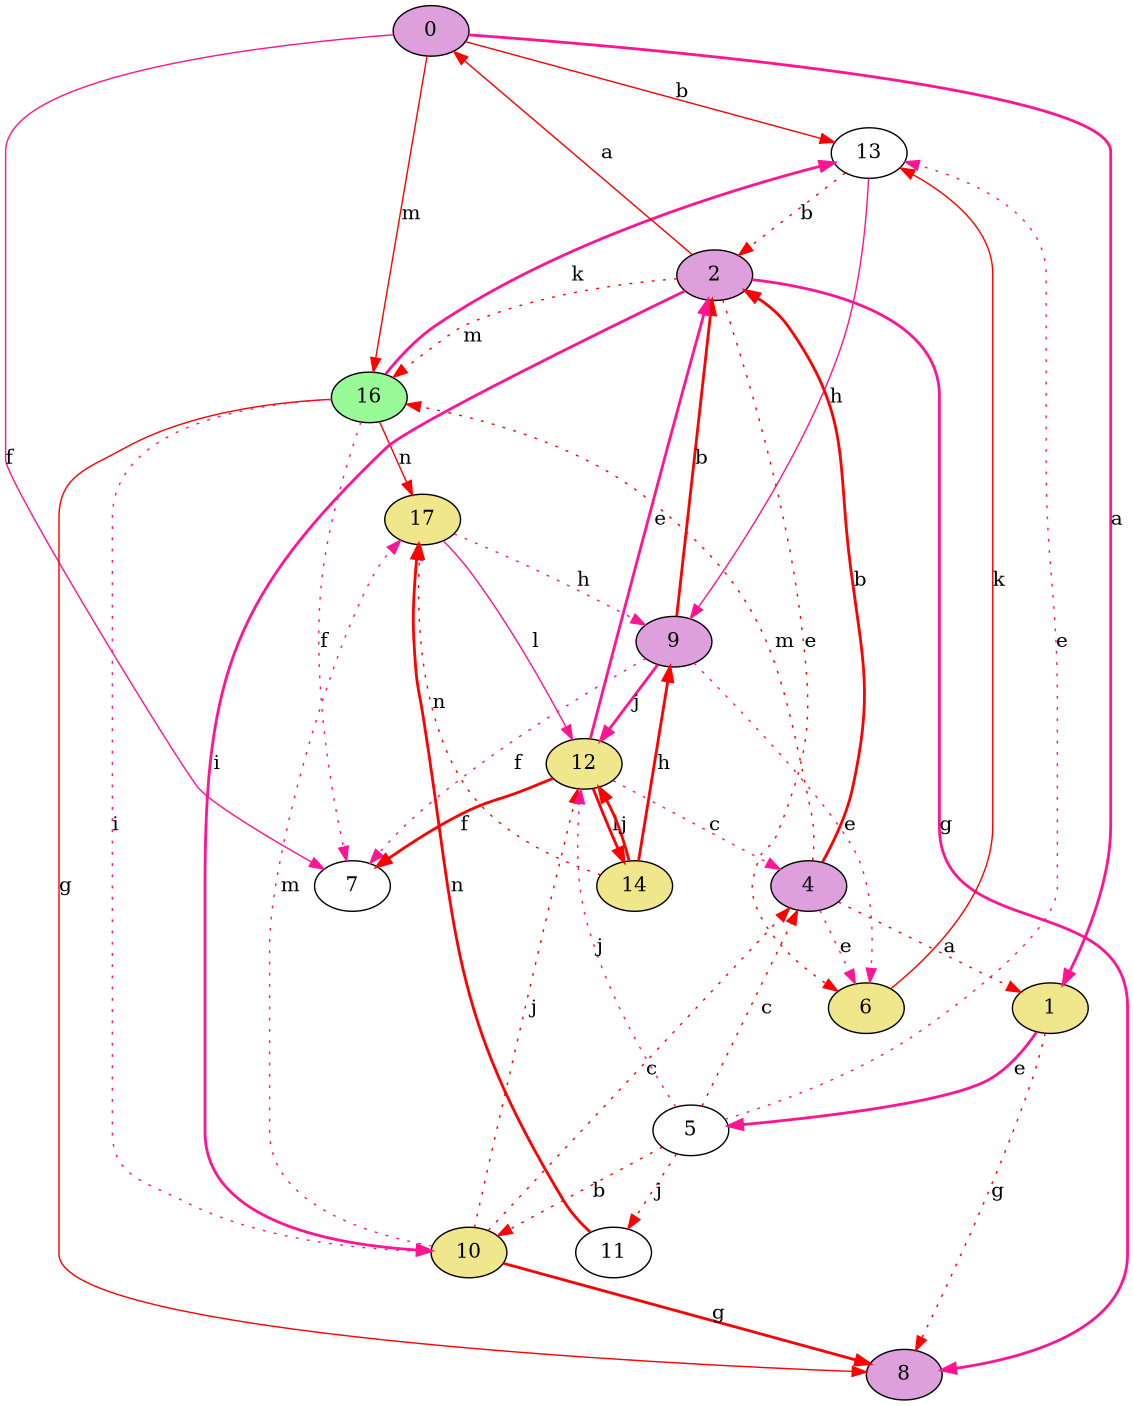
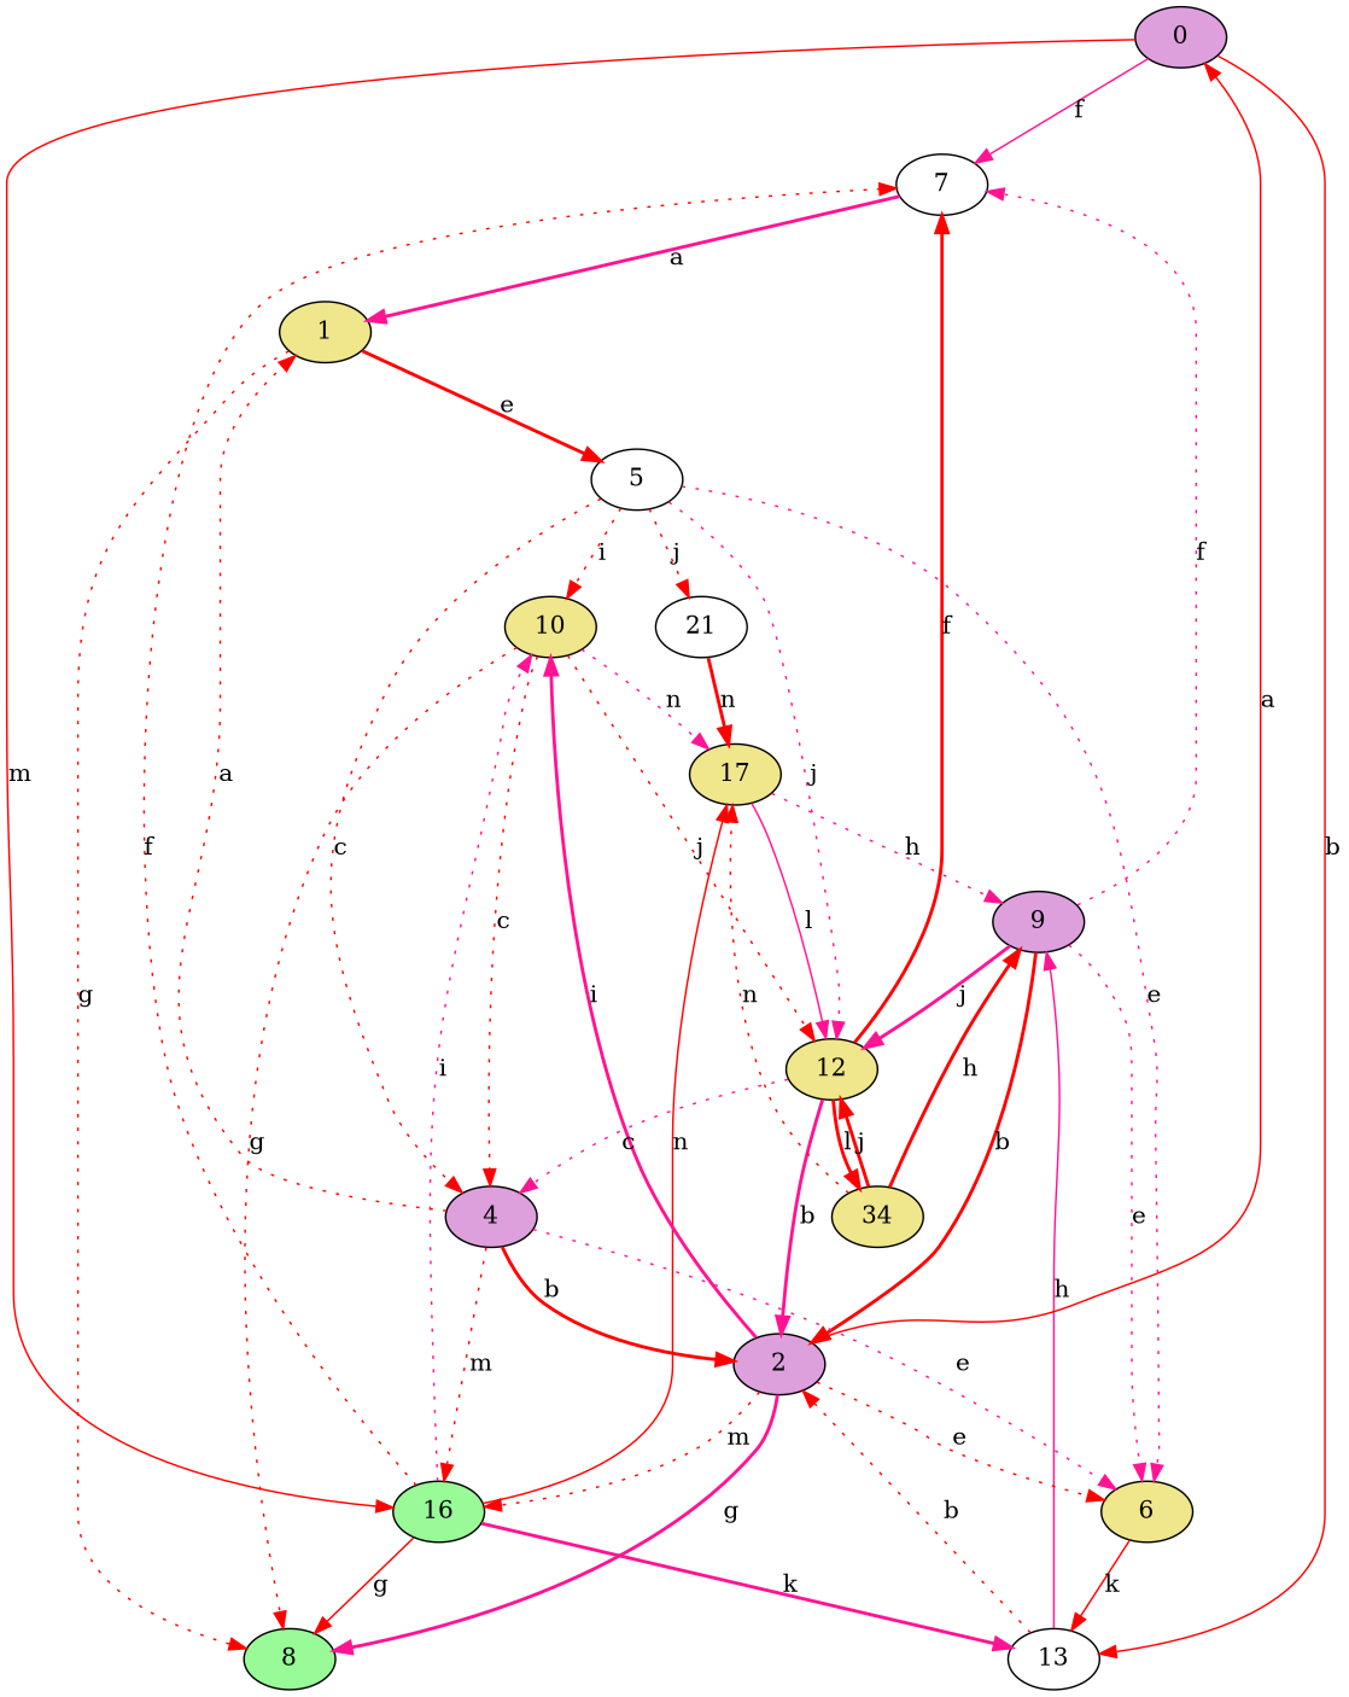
  strict digraph {
    node [fillcolor=khaki style=filled]
    edge [color=red style=dotted]
    0 [fillcolor=plum]
    7 [fillcolor=white]
    13 [fillcolor=white]
    16 [fillcolor=palegreen]
    1
    2 [fillcolor=plum]
    9 [fillcolor=plum]
-   8 [fillcolor=plum]
+   8 [fillcolor=palegreen]
    10
    17
    5 [fillcolor=white]
    6
    4 [fillcolor=plum]
-   11 [fillcolor=white]
+   11 [fillcolor=white label=21]
    12
-   14
+   14 [label=34]
    0 -> 7 [color=deeppink label=f style=solid]
    0 -> 13 [label=b style=solid]
    0 -> 16 [label=m style=solid]
-   0 -> 1 [color=deeppink label=a style=bold]
+   7 -> 1 [color=deeppink label=a style=bold]
    13 -> 2 [label=b]
    13 -> 9 [color=deeppink label=h style=solid]
-   16 -> 7 [color=deeppink label=f]
+   16 -> 7 [label=f]
    16 -> 13 [color=deeppink label=k style=bold]
    16 -> 8 [label=g style=solid]
    16 -> 10 [color=deeppink label=i]
    16 -> 17 [label=n style=solid]
    1 -> 8 [label=g]
-   1 -> 5 [color=deeppink label=e style=bold]
+   1 -> 5 [label=e style=bold]
    2 -> 0 [label=a style=solid]
    2 -> 16 [label=m]
    2 -> 8 [color=deeppink label=g style=bold]
    2 -> 10 [color=deeppink label=i style=bold]
    2 -> 6 [label=e]
    9 -> 7 [color=deeppink label=f]
    9 -> 2 [label=b style=bold]
    9 -> 6 [color=deeppink label=e]
    9 -> 12 [color=deeppink label=j style=bold]
-   10 -> 8 [label=g style=bold]
-   10 -> 17 [color=deeppink label=m]
+   10 -> 8 [label=g]
+   10 -> 17 [color=deeppink label=n]
    10 -> 4 [label=c]
    10 -> 12 [label=j]
    17 -> 9 [color=deeppink label=h]
    17 -> 12 [color=deeppink label=l style=solid]
-   5 -> 10 [label=b]
-   5 -> 13 [color=deeppink label=e]
+   5 -> 10 [label=i]
+   5 -> 6 [color=deeppink label=e]
    5 -> 4 [label=c]
    5 -> 11 [label=j]
    5 -> 12 [color=deeppink label=j]
    6 -> 13 [label=k style=solid]
    4 -> 16 [label=m]
    4 -> 1 [label=a]
    4 -> 2 [label=b style=bold]
    4 -> 6 [color=deeppink label=e]
    11 -> 17 [label=n style=bold]
    12 -> 7 [label=f style=bold]
-   12 -> 2 [color=deeppink label=e style=bold]
+   12 -> 2 [color=deeppink label=b style=bold]
    12 -> 4 [color=deeppink label=c]
    12 -> 14 [label=l style=bold]
    14 -> 9 [label=h style=bold]
    14 -> 17 [label=n]
    14 -> 12 [label=j style=bold]
  }
